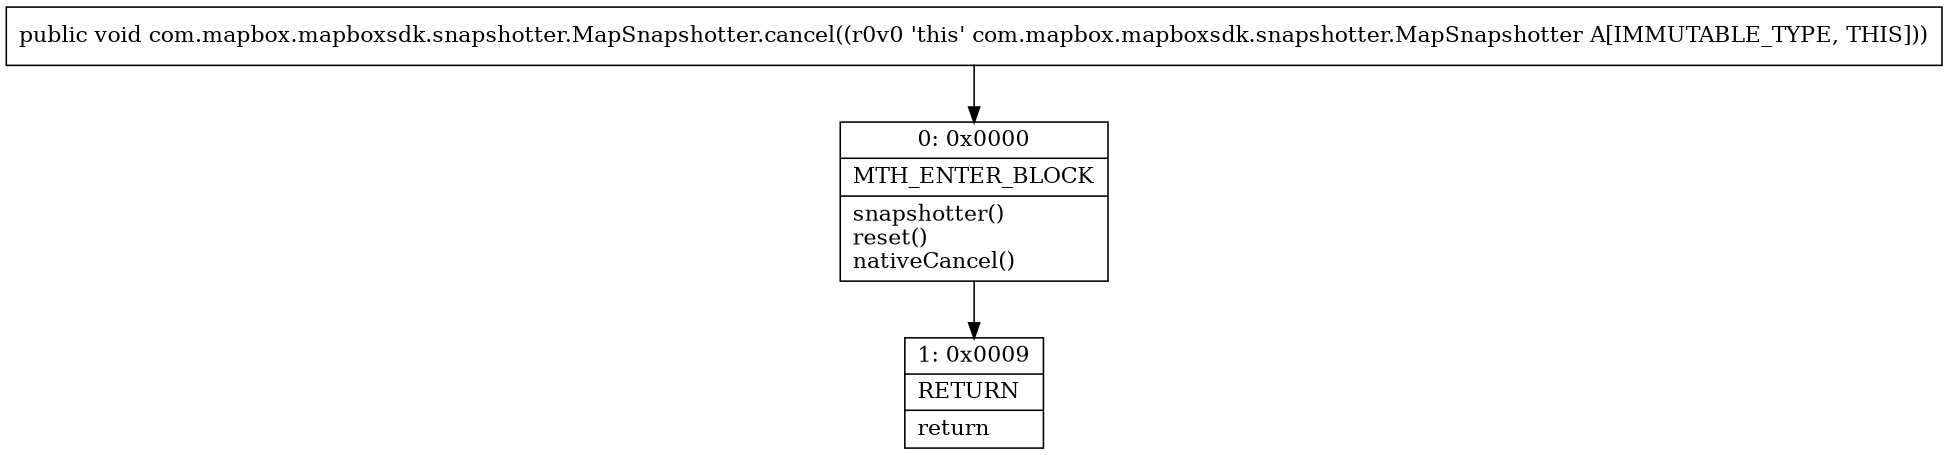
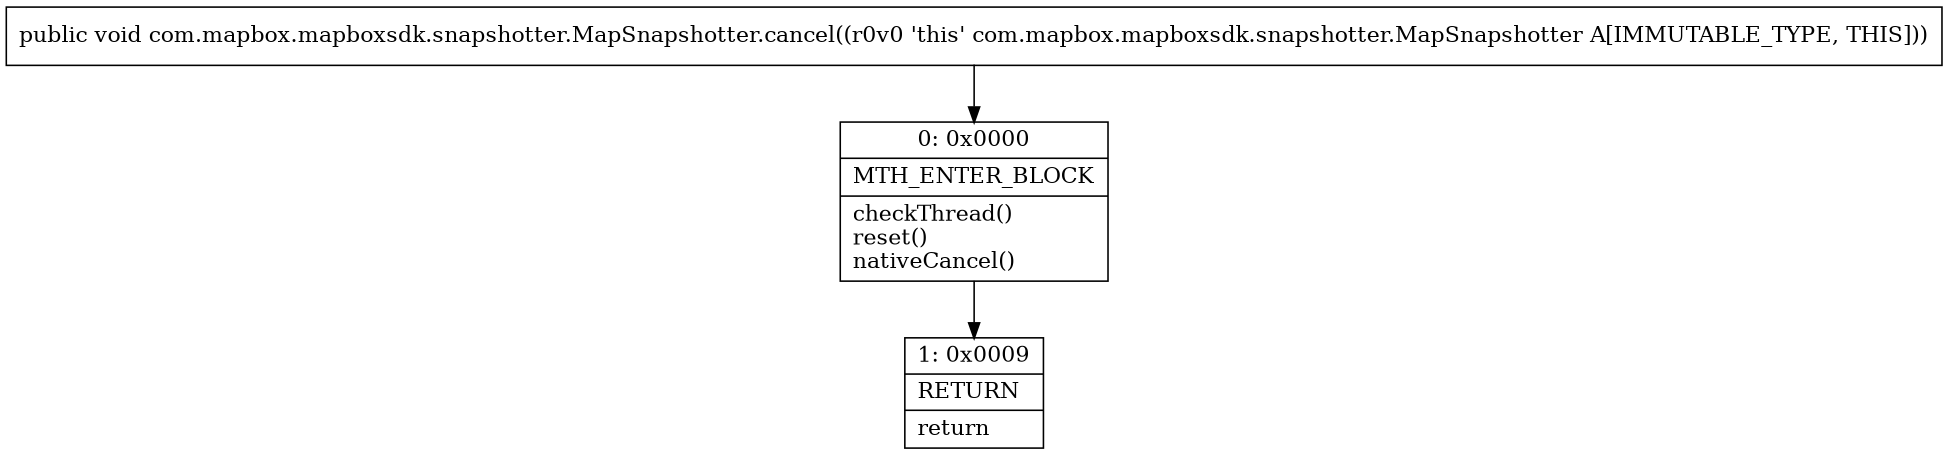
  digraph {
    node [shape=record]
-   n1 [label="{0\:\ 0x0000|MTH_ENTER_BLOCK\l|snapshotter()\lreset()\lnativeCancel()\l}"]
+   n1 [label="{0\:\ 0x0000|MTH_ENTER_BLOCK\l|checkThread()\lreset()\lnativeCancel()\l}"]
    n2 [label="{1\:\ 0x0009|RETURN\l|return\l}"]
    n3 [label="{public void com.mapbox.mapboxsdk.snapshotter.MapSnapshotter.cancel((r0v0 'this' com.mapbox.mapboxsdk.snapshotter.MapSnapshotter A[IMMUTABLE_TYPE, THIS])) }"]
    n1 -> n2
    n3 -> n1
  }
